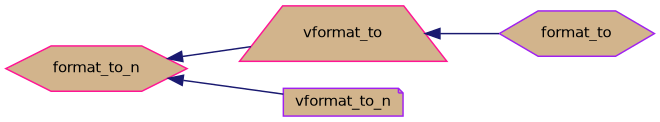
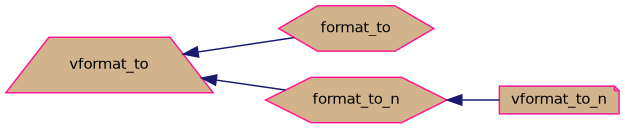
  digraph {
    rankdir=LR
    node [color=deeppink fillcolor=tan fontname=Helvetica fontsize=10 shape=hexagon style=filled]
    edge [color=midnightblue dir=back fontname=Helvetica fontsize=10 labelfontname=Helvetica labelfontsize=10 style=solid]
    n1 [fontcolor=black height=0.2 label=vformat_to shape=trapezium width=0.4]
-   n2 [color=purple height=0.2 label=format_to width=0.4]
+   n2 [height=0.2 label=format_to width=0.4]
    n3 [height=0.2 label=format_to_n width=0.4]
-   n4 [color=purple height=0.2 label=vformat_to_n shape=note width=0.4]
+   n4 [height=0.2 label=vformat_to_n shape=note width=0.4]
    n1 -> n2
-   n3 -> n1
+   n1 -> n3
    n3 -> n4
  }
